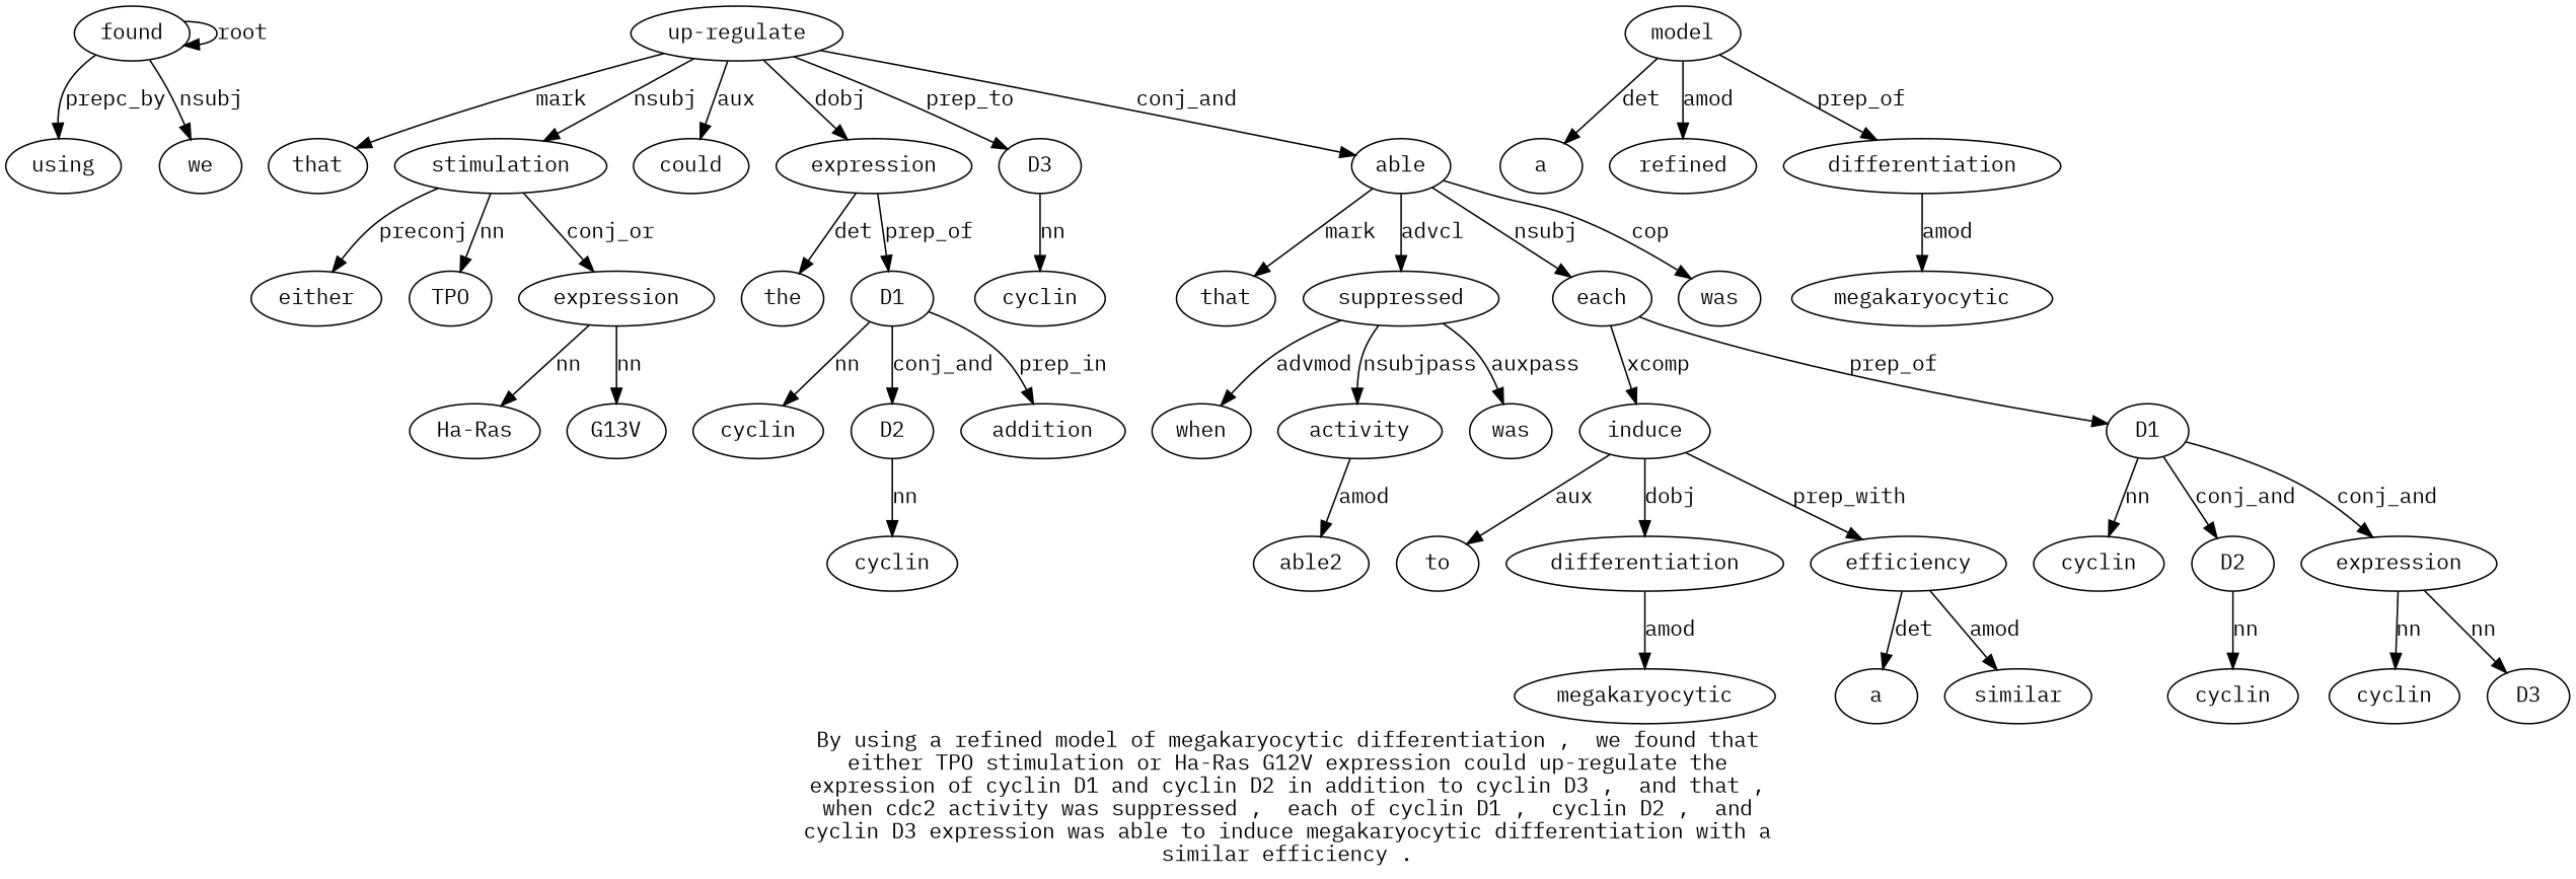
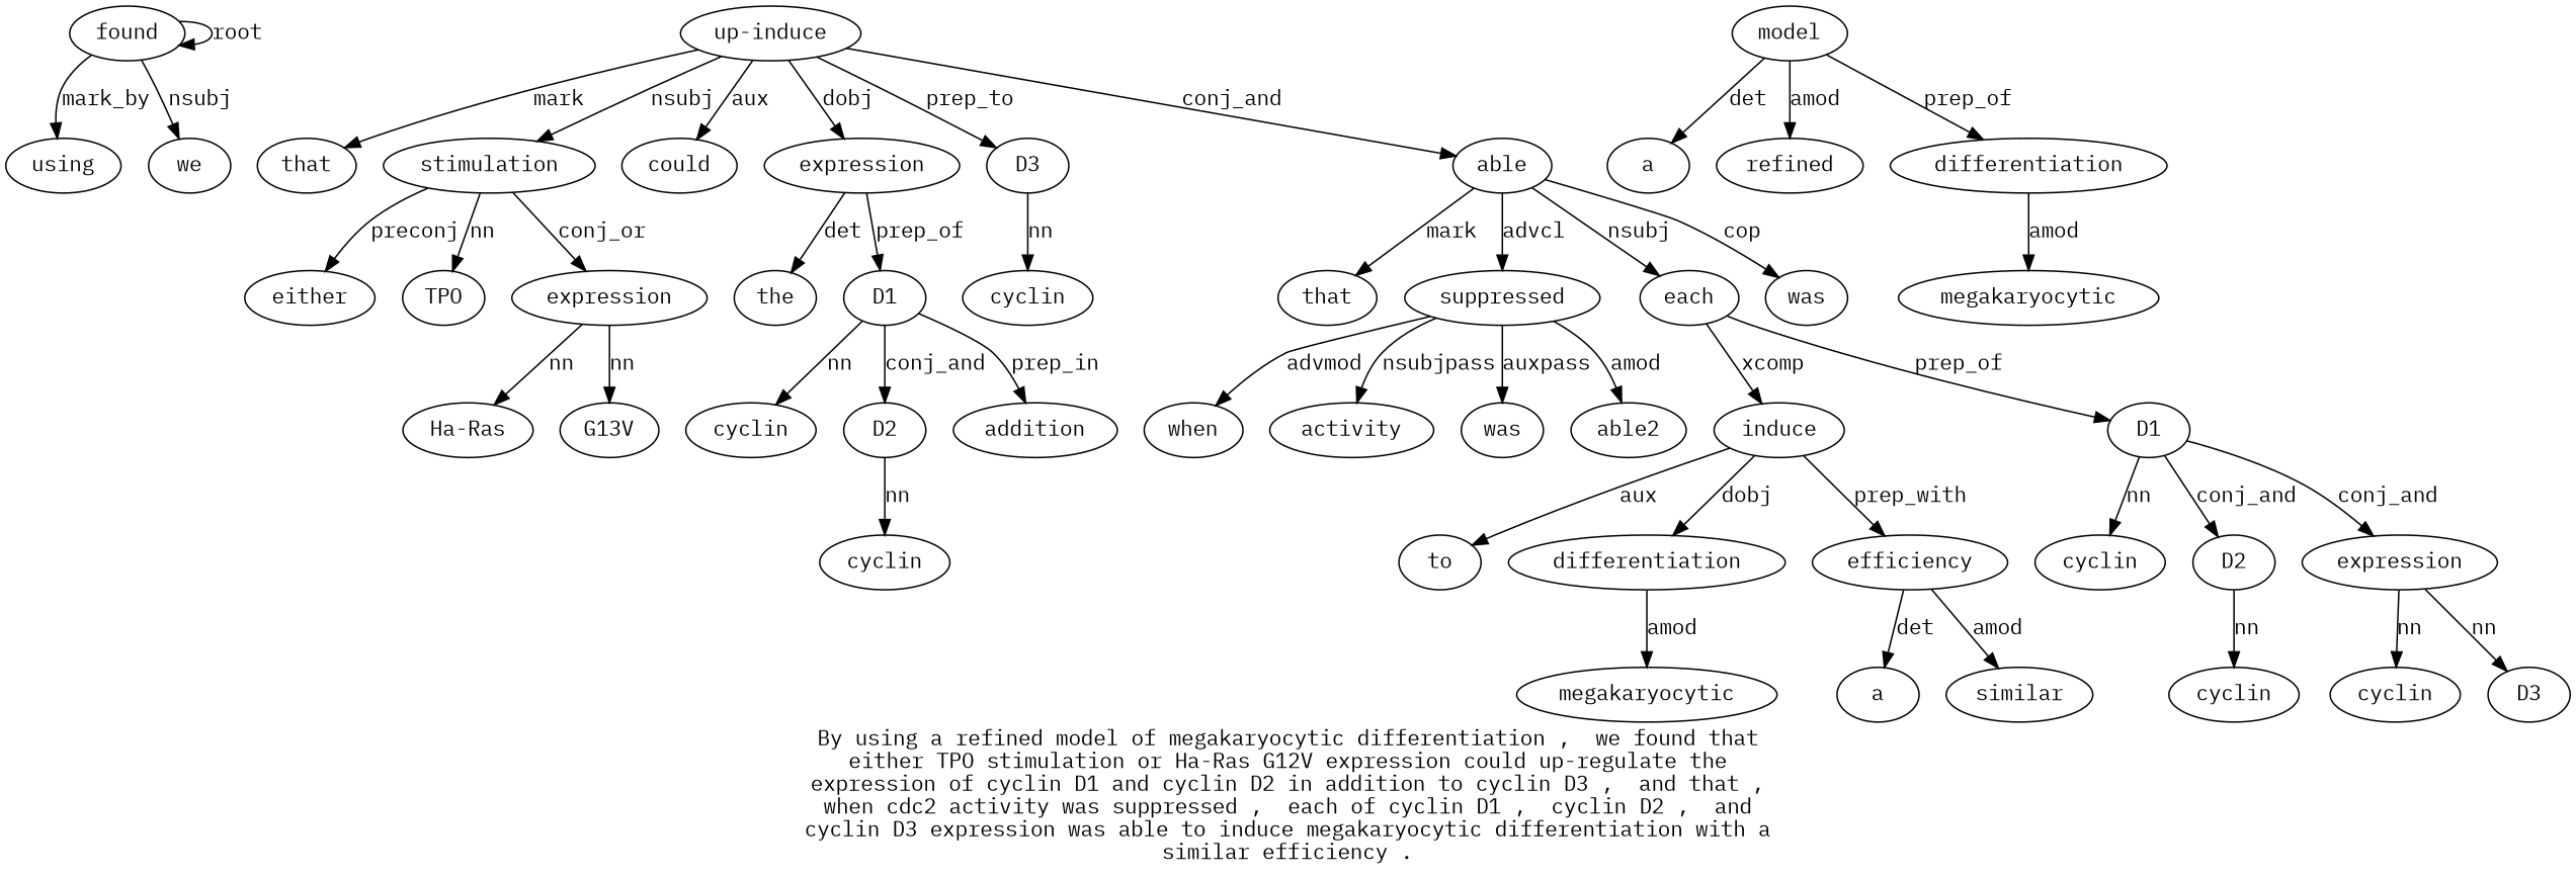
  digraph {
    fontname="IBM Plex Mono"
    label="By using a refined model of megakaryocytic differentiation ,  we found that\neither TPO stimulation or Ha-Ras G12V expression could up-regulate the\nexpression of cyclin D1 and cyclin D2 in addition to cyclin D3 ,  and that ,\nwhen cdc2 activity was suppressed ,  each of cyclin D1 ,  cyclin D2 ,  and\ncyclin D3 expression was able to induce megakaryocytic differentiation with a\nsimilar efficiency ."
    node [fillcolor=white fontname="IBM Plex Mono" style=filled]
    edge [fontname="IBM Plex Mono"]
    n1 [label=found]
    n2 [label=using]
    n3 [label=we]
-   n4 [label="up-regulate"]
+   n4 [label="up-induce"]
    n5 [label=that]
    n6 [label=stimulation]
    n7 [label=could]
    n8 [label=expression]
    n9 [label=D3]
    n10 [label=able]
    n11 [label=model]
    n12 [label=a]
    n13 [label=refined]
    n14 [label=differentiation]
    n15 [label=megakaryocytic]
    n16 [label=either]
    n17 [label=TPO]
    n18 [label=expression]
    n19 [label=the]
    n20 [label=D1]
    n21 [label=cyclin]
    n22 [label=that]
    n23 [label=suppressed]
    n24 [label=each]
    n25 [label=was]
    n26 [label="Ha-Ras"]
    n27 [label=G13V]
    n28 [label=cyclin]
    n29 [label=D2]
    n30 [label=addition]
    n31 [label=cyclin]
    n32 [label=when]
    n33 [label=activity]
    n34 [label=was]
    n35 [label=induce]
    n36 [label=D1]
    n37 [label=to]
    n38 [label=differentiation]
    n39 [label=efficiency]
    n40 [label=able2]
    n41 [label=cyclin]
    n42 [label=D2]
    n43 [label=expression]
    n44 [label=cyclin]
    n45 [label=cyclin]
    n46 [label=D3]
    n47 [label=megakaryocytic]
    n48 [label=a]
    n49 [label=similar]
    n1 -> n1 [label=root]
-   n1 -> n2 [label=prepc_by]
+   n1 -> n2 [label=mark_by]
    n1 -> n3 [label=nsubj]
    n4 -> n5 [label=mark]
    n4 -> n6 [label=nsubj]
    n4 -> n7 [label=aux]
    n4 -> n8 [label=dobj]
    n4 -> n9 [label=prep_to]
    n4 -> n10 [label=conj_and]
    n6 -> n16 [label=preconj]
    n6 -> n17 [label=nn]
    n6 -> n18 [label=conj_or]
    n8 -> n19 [label=det]
    n8 -> n20 [label=prep_of]
    n9 -> n21 [label=nn]
    n10 -> n22 [label=mark]
    n10 -> n23 [label=advcl]
    n10 -> n24 [label=nsubj]
    n10 -> n25 [label=cop]
    n11 -> n12 [label=det]
    n11 -> n13 [label=amod]
    n11 -> n14 [label=prep_of]
    n14 -> n15 [label=amod]
    n18 -> n26 [label=nn]
    n18 -> n27 [label=nn]
    n20 -> n28 [label=nn]
    n20 -> n29 [label=conj_and]
    n20 -> n30 [label=prep_in]
    n23 -> n32 [label=advmod]
    n23 -> n33 [label=nsubjpass]
    n23 -> n34 [label=auxpass]
    n24 -> n35 [label=xcomp]
    n24 -> n36 [label=prep_of]
    n29 -> n31 [label=nn]
-   n33 -> n40 [label=amod]
+   n23 -> n40 [label=amod]
    n35 -> n37 [label=aux]
    n35 -> n38 [label=dobj]
    n35 -> n39 [label=prep_with]
    n36 -> n41 [label=nn]
    n36 -> n42 [label=conj_and]
    n36 -> n43 [label=conj_and]
    n38 -> n47 [label=amod]
    n39 -> n48 [label=det]
    n39 -> n49 [label=amod]
    n42 -> n44 [label=nn]
    n43 -> n45 [label=nn]
    n43 -> n46 [label=nn]
  }
